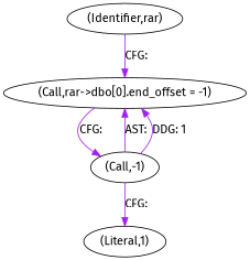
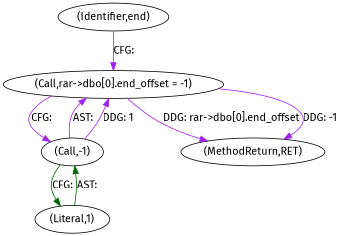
  digraph {
    fontname="Fira Sans"
    node [fontname="Fira Sans"]
    edge [color=purple fontname="Fira Sans"]
    n1 [label="(Call,rar->dbo[0].end_offset = -1)"]
    n2 [label="(Call,-1)"]
+   n3 [label="(MethodReturn,RET)"]
    n4 [label="(Literal,1)"]
-   n5 [label="(Identifier,rar)"]
+   n5 [label="(Identifier,end)"]
    n1 -> n2 [label="CFG: "]
+   n1 -> n3 [label="DDG: rar->dbo[0].end_offset"]
+   n1 -> n3 [label="DDG: -1"]
    n2 -> n1 [label="AST: "]
    n2 -> n1 [label="DDG: 1"]
-   n2 -> n4 [label="CFG: "]
+   n2 -> n4 [color=darkgreen label="CFG: "]
+   n4 -> n2 [color=darkgreen label="AST: "]
    n5 -> n1 [label="CFG: "]
  }
